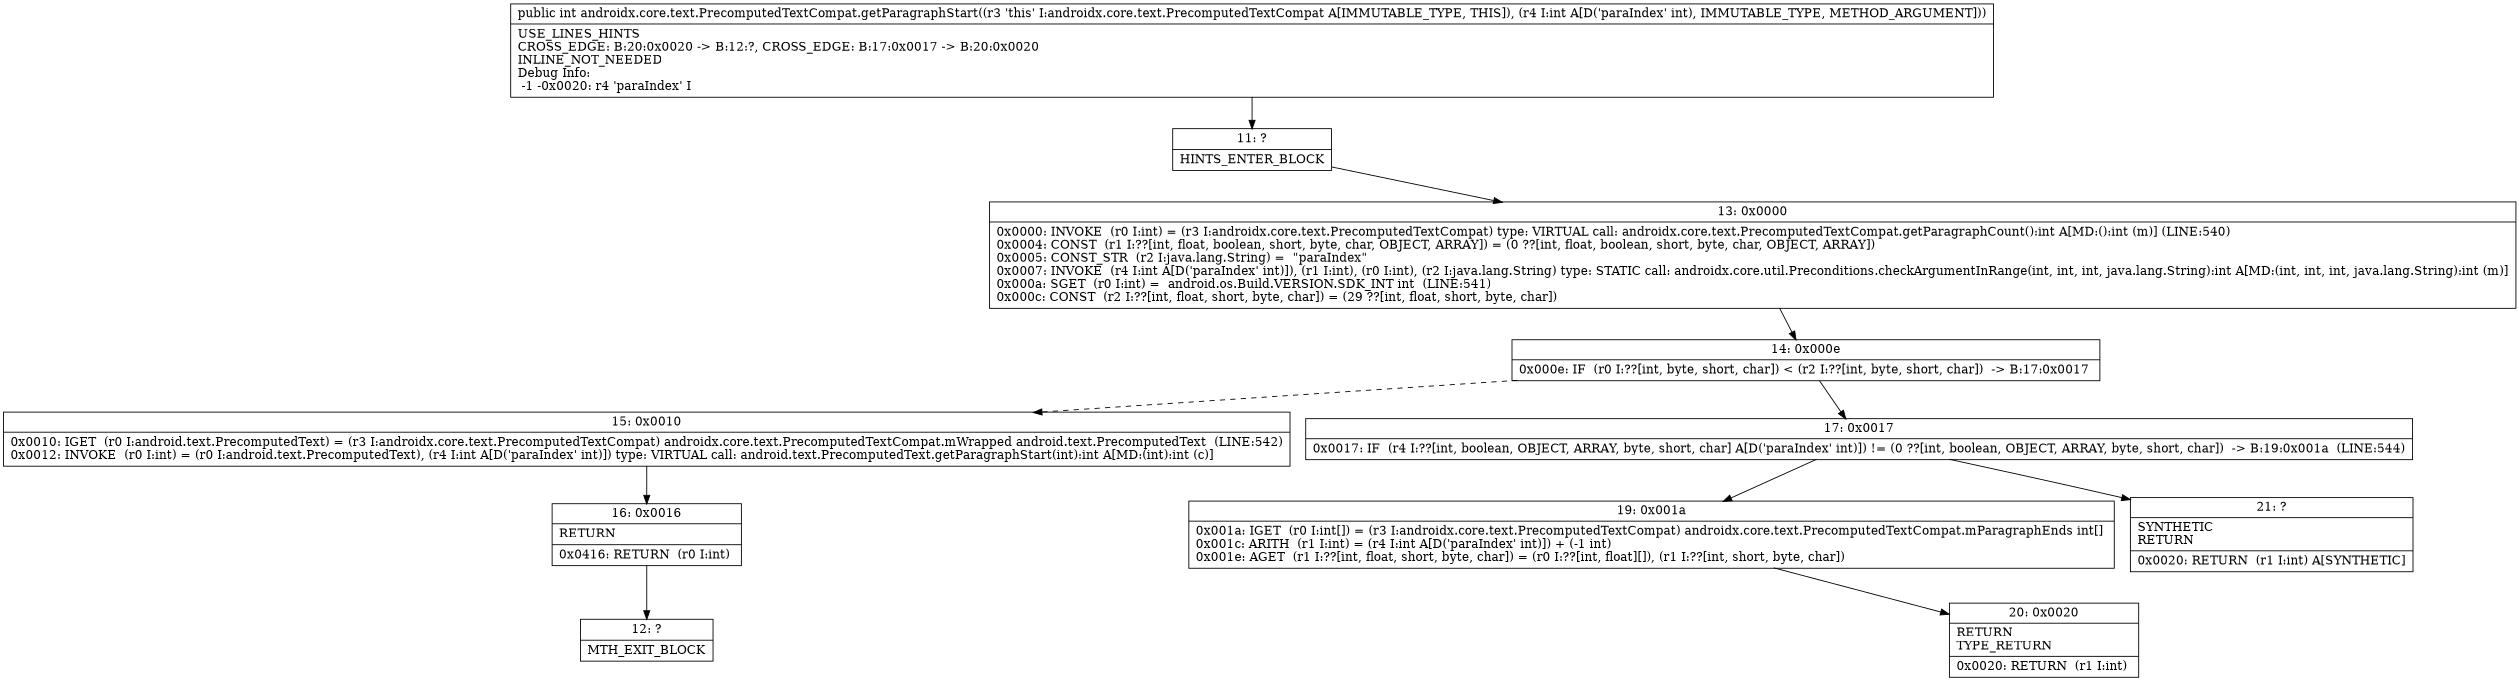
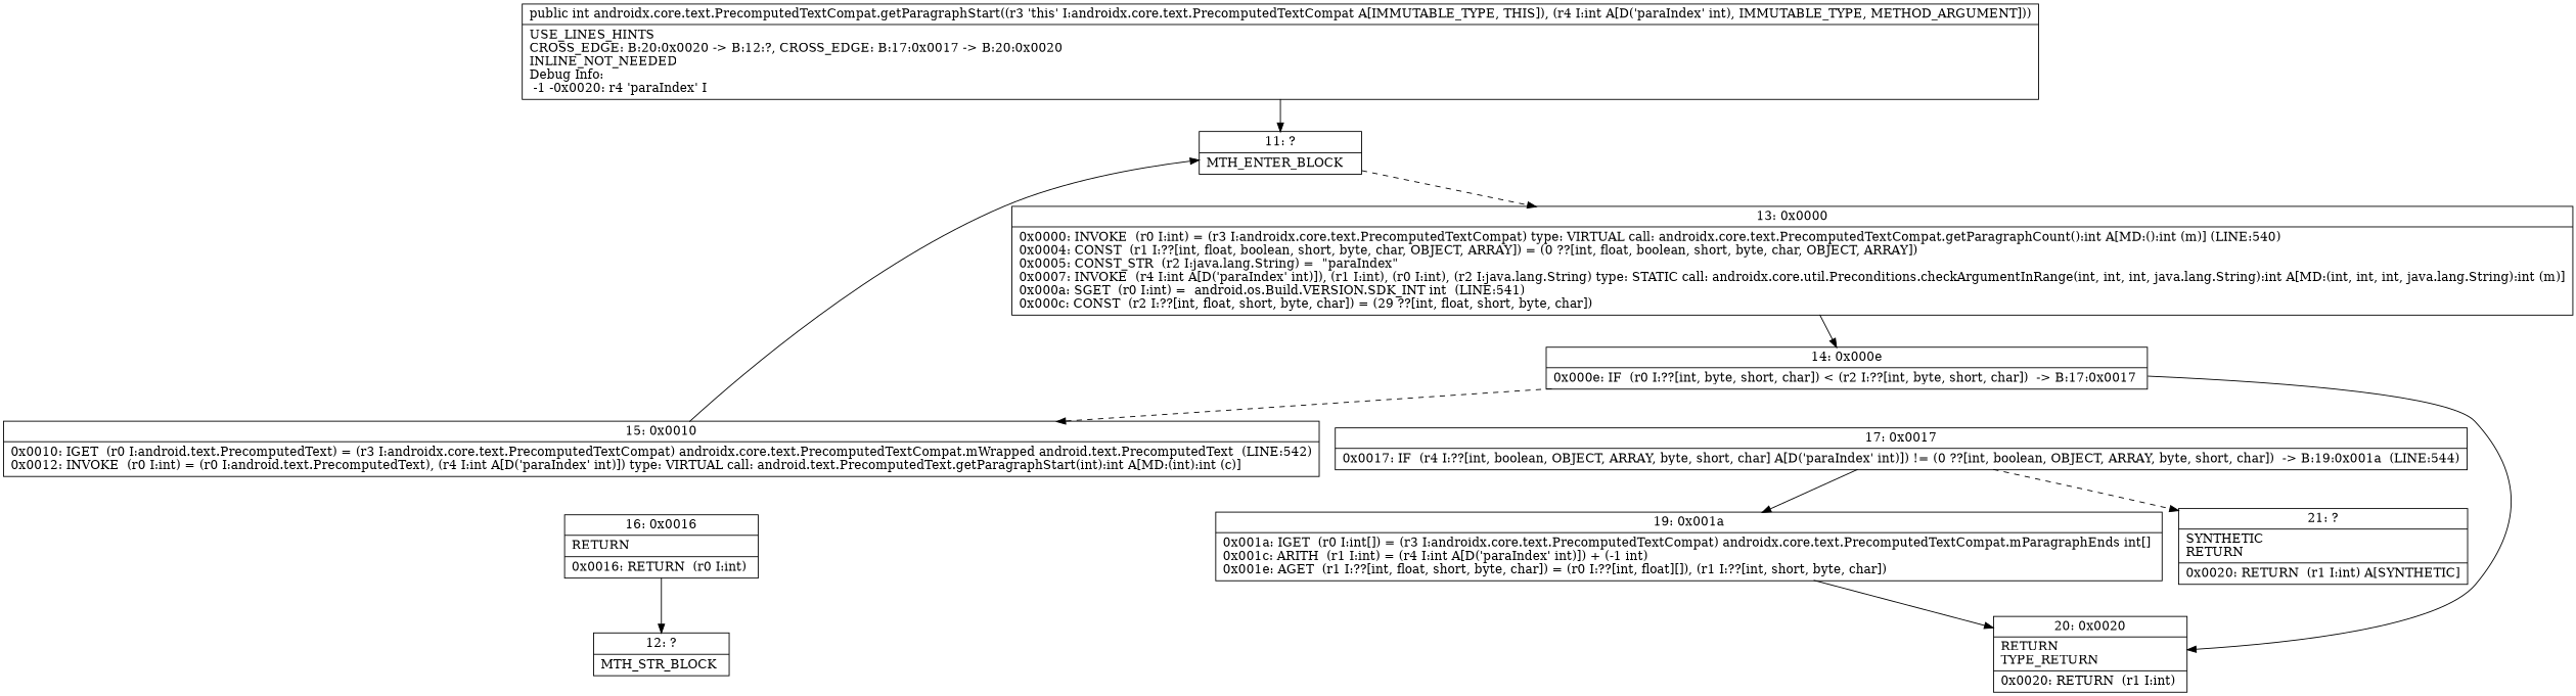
  digraph {
    node [shape=record]
-   n1 [label="{11\:\ ?|HINTS_ENTER_BLOCK\l}"]
+   n1 [label="{11\:\ ?|MTH_ENTER_BLOCK\l}"]
    n2 [label="{13\:\ 0x0000|0x0000: INVOKE  (r0 I:int) = (r3 I:androidx.core.text.PrecomputedTextCompat) type: VIRTUAL call: androidx.core.text.PrecomputedTextCompat.getParagraphCount():int A[MD:():int (m)] (LINE:540)\l0x0004: CONST  (r1 I:??[int, float, boolean, short, byte, char, OBJECT, ARRAY]) = (0 ??[int, float, boolean, short, byte, char, OBJECT, ARRAY]) \l0x0005: CONST_STR  (r2 I:java.lang.String) =  \"paraIndex\" \l0x0007: INVOKE  (r4 I:int A[D('paraIndex' int)]), (r1 I:int), (r0 I:int), (r2 I:java.lang.String) type: STATIC call: androidx.core.util.Preconditions.checkArgumentInRange(int, int, int, java.lang.String):int A[MD:(int, int, int, java.lang.String):int (m)]\l0x000a: SGET  (r0 I:int) =  android.os.Build.VERSION.SDK_INT int  (LINE:541)\l0x000c: CONST  (r2 I:??[int, float, short, byte, char]) = (29 ??[int, float, short, byte, char]) \l}"]
    n3 [label="{14\:\ 0x000e|0x000e: IF  (r0 I:??[int, byte, short, char]) \< (r2 I:??[int, byte, short, char])  \-\> B:17:0x0017 \l}"]
    n4 [label="{15\:\ 0x0010|0x0010: IGET  (r0 I:android.text.PrecomputedText) = (r3 I:androidx.core.text.PrecomputedTextCompat) androidx.core.text.PrecomputedTextCompat.mWrapped android.text.PrecomputedText  (LINE:542)\l0x0012: INVOKE  (r0 I:int) = (r0 I:android.text.PrecomputedText), (r4 I:int A[D('paraIndex' int)]) type: VIRTUAL call: android.text.PrecomputedText.getParagraphStart(int):int A[MD:(int):int (c)]\l}"]
    n5 [label="{17\:\ 0x0017|0x0017: IF  (r4 I:??[int, boolean, OBJECT, ARRAY, byte, short, char] A[D('paraIndex' int)]) != (0 ??[int, boolean, OBJECT, ARRAY, byte, short, char])  \-\> B:19:0x001a  (LINE:544)\l}"]
-   n6 [label="{16\:\ 0x0016|RETURN\l|0x0416: RETURN  (r0 I:int) \l}"]
+   n6 [label="{16\:\ 0x0016|RETURN\l|0x0016: RETURN  (r0 I:int) \l}"]
    n7 [label="{19\:\ 0x001a|0x001a: IGET  (r0 I:int[]) = (r3 I:androidx.core.text.PrecomputedTextCompat) androidx.core.text.PrecomputedTextCompat.mParagraphEnds int[] \l0x001c: ARITH  (r1 I:int) = (r4 I:int A[D('paraIndex' int)]) + (\-1 int) \l0x001e: AGET  (r1 I:??[int, float, short, byte, char]) = (r0 I:??[int, float][]), (r1 I:??[int, short, byte, char]) \l}"]
    n8 [label="{21\:\ ?|SYNTHETIC\lRETURN\l|0x0020: RETURN  (r1 I:int) A[SYNTHETIC]\l}"]
-   n9 [label="{12\:\ ?|MTH_EXIT_BLOCK\l}"]
+   n9 [label="{12\:\ ?|MTH_STR_BLOCK\l}"]
    n10 [label="{20\:\ 0x0020|RETURN\lTYPE_RETURN\l|0x0020: RETURN  (r1 I:int) \l}"]
    n11 [label="{public int androidx.core.text.PrecomputedTextCompat.getParagraphStart((r3 'this' I:androidx.core.text.PrecomputedTextCompat A[IMMUTABLE_TYPE, THIS]), (r4 I:int A[D('paraIndex' int), IMMUTABLE_TYPE, METHOD_ARGUMENT]))  | USE_LINES_HINTS\lCROSS_EDGE: B:20:0x0020 \-\> B:12:?, CROSS_EDGE: B:17:0x0017 \-\> B:20:0x0020\lINLINE_NOT_NEEDED\lDebug Info:\l  \-1 \-0x0020: r4 'paraIndex' I\l}"]
-   n1 -> n2
+   n1 -> n2 [style=dashed]
    n2 -> n3
    n3 -> n4 [style=dashed]
-   n3 -> n5
-   n4 -> n6
+   n3 -> n10
+   n4 -> n1
    n5 -> n7
-   n5 -> n8 [style=solid]
+   n5 -> n8 [style=dashed]
    n6 -> n9
    n7 -> n10
    n11 -> n1
  }
